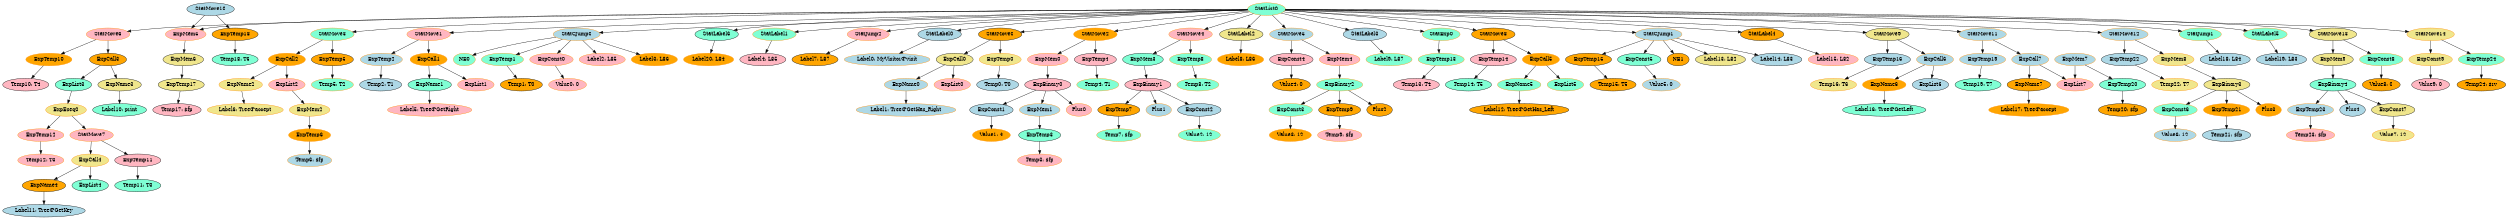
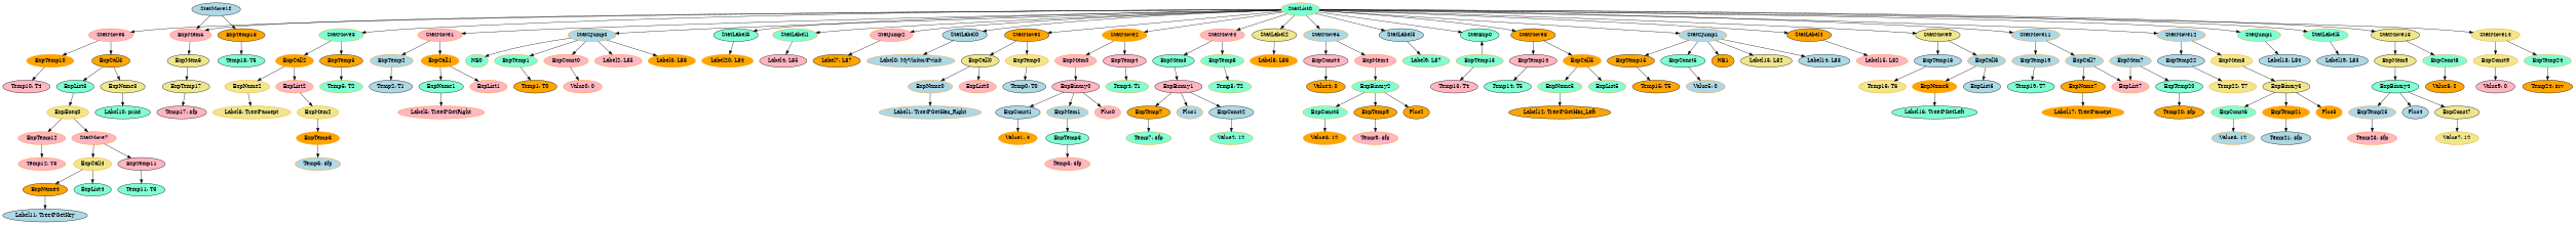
  digraph {
    ordering=out
    node [color=darkorange fillcolor=aquamarine style=filled]
    StatMove6 [fillcolor=lightpink]
    ExpTemp10 [fillcolor=orange]
    ExpCall3 [color=black fillcolor=orange]
    "Temp10: T4" [color=black fillcolor=lightpink]
    ExpList3 [color=black]
    ExpName3 [color=black fillcolor=khaki]
    ExpEseq0 [fillcolor=khaki]
    "Label10: print" [color=black]
    ExpTemp6 [fillcolor=orange]
    "Temp6: $fp" [fillcolor=lightblue]
    ExpConst4 [color=black fillcolor=lightpink]
    "Value4: 0" [color=black fillcolor=orange]
    "Value3: 12" [fillcolor=orange]
    ExpConst3
    ExpBinary2
    ExpTemp9 [color=black fillcolor=orange]
    Plus2 [color=black fillcolor=orange]
    "Temp9: $fp" [fillcolor=lightpink]
    ExpMem5 [fillcolor=lightpink]
    ExpMem6 [color=black fillcolor=khaki]
    ExpTemp17 [color=black fillcolor=khaki]
    "Temp17: $fp" [color=black fillcolor=lightpink]
    ExpMem3 [color=black]
    ExpBinary1 [color=black fillcolor=lightpink]
    ExpTemp7 [color=black fillcolor=orange]
    Plus1 [fillcolor=lightblue]
    ExpConst2 [color=black fillcolor=lightblue]
    "Temp7: $fp"
    "Value2: 12"
    ExpCall2 [fillcolor=orange]
    ExpName2 [fillcolor=khaki]
    ExpList2 [fillcolor=lightpink]
    "Label6: Tree@accept" [fillcolor=khaki]
    ExpMem2 [fillcolor=khaki]
    StatMove10 [color=black fillcolor=lightblue]
    ExpTemp18 [color=black fillcolor=orange]
    "Temp18: T6" [color=black]
    StatMove3
    ExpTemp5 [color=black fillcolor=orange]
    "Temp5: T2"
    ExpTemp22 [color=black fillcolor=lightblue]
    "Temp22: T7" [fillcolor=khaki]
    ExpName1 [color=black]
    "Label5: Tree@GetRight" [fillcolor=lightpink]
    ExpTemp15 [color=black fillcolor=orange]
    "Temp15: T5" [color=black fillcolor=orange]
    ExpConst5 [color=black]
    "Value5: 0" [fillcolor=lightblue]
    ExpConst1 [color=black fillcolor=lightblue]
    "Value1: 4" [fillcolor=orange]
    ExpTemp8
    "Temp8: T2"
    StatMove1 [fillcolor=lightpink]
    ExpTemp2 [fillcolor=lightblue]
    ExpCall1 [fillcolor=orange]
    "Temp2: T1" [color=black fillcolor=lightblue]
    ExpList1 [fillcolor=lightpink]
    StatCJump0 [fillcolor=lightblue]
    NE0
    ExpTemp1
    ExpConst0 [fillcolor=lightpink]
    "Label2: L85" [fillcolor=lightpink]
    "Label3: L86" [fillcolor=orange]
    "Temp1: T0" [color=black fillcolor=orange]
    "Value0: 0" [fillcolor=lightpink]
    StatLabel6 [color=black]
    "Label20: L84" [fillcolor=orange]
    ExpTemp12 [fillcolor=lightpink]
    "Temp12: T3" [fillcolor=lightpink]
    "Label4: L85" [color=black fillcolor=lightpink]
    StatLabel1
    ExpCall0 [color=black fillcolor=khaki]
    ExpName0 [fillcolor=lightblue]
    ExpList0 [fillcolor=lightpink]
    "Label1: Tree@GetHas_Right" [fillcolor=lightblue]
    ExpTemp0 [fillcolor=khaki]
    "Temp0: T0" [color=black fillcolor=lightblue]
    "Label12: Tree@GetHas_Left" [color=black fillcolor=orange]
    ExpName5
    ExpCall4 [fillcolor=khaki]
    ExpName4 [color=black fillcolor=orange]
    ExpList4 [color=black]
    "Label11: Tree@GetKey" [color=black fillcolor=lightblue]
    n84 [fillcolor=lightpink label=StatJump2]
    "Label7: L87" [color=black fillcolor=orange]
    ExpName7 [color=black fillcolor=orange]
    "Label17: Tree@accept" [fillcolor=orange]
    ExpMem1 [fillcolor=lightblue]
    ExpTemp3 [color=black]
    "Temp3: $fp" [fillcolor=lightpink]
    "Value6: 12" [fillcolor=lightblue]
    ExpConst6
    StatList0
    StatLabel0 [color=black fillcolor=lightblue]
    StatMove0 [color=black fillcolor=orange]
    StatMove2 [fillcolor=orange]
    StatMove4 [fillcolor=lightpink]
    StatLabel2 [color=black fillcolor=khaki]
    StatMove5 [fillcolor=lightblue]
    StatLabel3 [color=black fillcolor=lightblue]
-   StatExp0
+   StatExp0 [color=black]
    StatMove8 [color=black fillcolor=orange]
    StatCJump1 [fillcolor=lightblue]
    StatLabel4 [color=black fillcolor=orange]
    StatMove9 [color=black fillcolor=khaki]
    StatMove11 [fillcolor=lightblue]
    StatMove12 [fillcolor=lightblue]
    StatJump1
    StatLabel5
    StatMove13 [color=black fillcolor=khaki]
    StatMove14 [fillcolor=khaki]
    "Label0: MyVisitor@visit" [fillcolor=lightblue]
    ExpMem0 [fillcolor=lightpink]
    ExpTemp4 [color=black fillcolor=lightpink]
    "Label8: L86" [fillcolor=orange]
    ExpMem4 [fillcolor=lightpink]
    "Label9: L87"
    ExpTemp13
    ExpTemp14 [color=black fillcolor=lightpink]
    ExpCall5 [fillcolor=orange]
    NE1 [color=black fillcolor=orange]
    "Label13: L82" [color=black fillcolor=khaki]
    "Label14: L83" [color=black fillcolor=lightblue]
    "Label15: L82" [fillcolor=lightpink]
    ExpTemp16 [color=black fillcolor=lightblue]
    ExpCall6 [fillcolor=lightblue]
    ExpTemp19 [fillcolor=lightblue]
    ExpCall7 [fillcolor=lightblue]
    ExpMem8 [fillcolor=khaki]
    "Label18: L84" [color=black fillcolor=lightblue]
    "Label19: L83" [color=black fillcolor=lightblue]
    ExpMem9 [color=black fillcolor=khaki]
    ExpConst8
    ExpConst9 [fillcolor=khaki]
    ExpTemp24
    ExpBinary0 [color=black fillcolor=lightpink]
    "Temp4: T1"
    "Temp13: T4" [color=black fillcolor=lightpink]
    "Temp14: T5" [color=black]
    ExpList5
    "Temp16: T6" [fillcolor=khaki]
    ExpName6 [fillcolor=orange]
    ExpList6 [color=black fillcolor=lightblue]
    "Temp19: T7" [color=black]
    ExpList7 [fillcolor=lightpink]
    ExpBinary3 [color=black fillcolor=khaki]
    ExpBinary4 [color=black]
    "Value8: 0" [color=black fillcolor=orange]
    "Value9: 0" [color=black fillcolor=lightpink]
    "Temp24: $rv" [color=black fillcolor=orange]
    Plus0 [fillcolor=lightpink]
    ExpTemp23 [fillcolor=lightblue]
    Plus4 [color=black fillcolor=lightblue]
    ExpConst7 [color=black fillcolor=khaki]
    "Temp23: $fp" [fillcolor=lightpink]
    "Value7: 12" [fillcolor=khaki]
    StatMove7 [fillcolor=lightpink]
    ExpTemp11 [color=black fillcolor=lightpink]
    "Temp11: T3" [color=black]
    ExpTemp21 [fillcolor=orange]
    Plus3 [fillcolor=orange]
    "Label16: Tree@GetLeft" [color=black]
    "Temp21: $fp" [color=black fillcolor=lightblue]
    ExpMem7 [fillcolor=lightblue]
    ExpTemp20 [color=black]
    "Temp20: $fp" [color=black fillcolor=orange]
    StatMove6 -> ExpTemp10
    StatMove6 -> ExpCall3
    ExpTemp10 -> "Temp10: T4"
    ExpCall3 -> ExpList3
    ExpCall3 -> ExpName3
    ExpList3 -> ExpEseq0
    ExpName3 -> "Label10: print"
    ExpEseq0 -> ExpTemp12
    ExpEseq0 -> StatMove7
    ExpTemp6 -> "Temp6: $fp"
    ExpConst4 -> "Value4: 0"
    ExpConst3 -> "Value3: 12"
    ExpBinary2 -> ExpConst3
    ExpBinary2 -> ExpTemp9
    ExpBinary2 -> Plus2
    ExpTemp9 -> "Temp9: $fp"
    ExpMem5 -> ExpMem6
    ExpMem6 -> ExpTemp17
    ExpTemp17 -> "Temp17: $fp"
    ExpMem3 -> ExpBinary1
    ExpBinary1 -> ExpTemp7
    ExpBinary1 -> Plus1
    ExpBinary1 -> ExpConst2
    ExpTemp7 -> "Temp7: $fp"
    ExpConst2 -> "Value2: 12"
    ExpCall2 -> ExpName2
    ExpCall2 -> ExpList2
    ExpName2 -> "Label6: Tree@accept"
    ExpList2 -> ExpMem2
    ExpMem2 -> ExpTemp6
    StatMove10 -> ExpMem5
    StatMove10 -> ExpTemp18
    ExpTemp18 -> "Temp18: T6"
    StatMove3 -> ExpCall2
    StatMove3 -> ExpTemp5
    ExpTemp5 -> "Temp5: T2"
    ExpTemp22 -> "Temp22: T7"
    ExpName1 -> "Label5: Tree@GetRight"
    ExpTemp15 -> "Temp15: T5"
    ExpConst5 -> "Value5: 0"
    ExpConst1 -> "Value1: 4"
    ExpTemp8 -> "Temp8: T2"
    StatMove1 -> ExpTemp2
    StatMove1 -> ExpCall1
    ExpTemp2 -> "Temp2: T1"
    ExpCall1 -> ExpName1
    ExpCall1 -> ExpList1
    StatCJump0 -> NE0
    StatCJump0 -> ExpTemp1
    StatCJump0 -> ExpConst0
    StatCJump0 -> "Label2: L85"
    StatCJump0 -> "Label3: L86"
    ExpTemp1 -> "Temp1: T0"
    ExpConst0 -> "Value0: 0"
    StatLabel6 -> "Label20: L84"
    ExpTemp12 -> "Temp12: T3"
    StatLabel1 -> "Label4: L85"
    ExpCall0 -> ExpName0
    ExpCall0 -> ExpList0
    ExpName0 -> "Label1: Tree@GetHas_Right"
    ExpTemp0 -> "Temp0: T0"
    ExpName5 -> "Label12: Tree@GetHas_Left"
    ExpCall4 -> ExpName4
    ExpCall4 -> ExpList4
    ExpName4 -> "Label11: Tree@GetKey"
    n84 -> "Label7: L87"
    ExpName7 -> "Label17: Tree@accept"
    ExpMem1 -> ExpTemp3
    ExpTemp3 -> "Temp3: $fp"
    ExpConst6 -> "Value6: 12"
    StatList0 -> StatMove6
    StatList0 -> ExpMem5
    StatList0 -> StatMove3
    StatList0 -> StatMove1
    StatList0 -> StatCJump0
    StatList0 -> StatLabel6
    StatList0 -> StatLabel1
    StatList0 -> n84
    StatList0 -> StatLabel0
    StatList0 -> StatMove0
    StatList0 -> StatMove2
    StatList0 -> StatMove4
    StatList0 -> StatLabel2
    StatList0 -> StatMove5
    StatList0 -> StatLabel3
    StatList0 -> StatExp0
    StatList0 -> StatMove8
    StatList0 -> StatCJump1
    StatList0 -> StatLabel4
    StatList0 -> StatMove9
    StatList0 -> StatMove11
    StatList0 -> StatMove12
    StatList0 -> StatJump1
    StatList0 -> StatLabel5
    StatList0 -> StatMove13
    StatList0 -> StatMove14
    StatLabel0 -> "Label0: MyVisitor@visit"
    StatMove0 -> ExpCall0
    StatMove0 -> ExpTemp0
    StatMove2 -> ExpMem0
    StatMove2 -> ExpTemp4
    StatMove4 -> ExpMem3
    StatMove4 -> ExpTemp8
    StatLabel2 -> "Label8: L86"
    StatMove5 -> ExpConst4
    StatMove5 -> ExpMem4
    StatLabel3 -> "Label9: L87"
-   StatExp0 -> ExpTemp13
+   ExpTemp13 -> StatExp0
    StatMove8 -> ExpTemp14
    StatMove8 -> ExpCall5
    StatCJump1 -> ExpTemp15
    StatCJump1 -> ExpConst5
    StatCJump1 -> NE1
    StatCJump1 -> "Label13: L82"
    StatCJump1 -> "Label14: L83"
    StatLabel4 -> "Label15: L82"
    StatMove9 -> ExpTemp16
    StatMove9 -> ExpCall6
    StatMove11 -> ExpTemp19
    StatMove11 -> ExpCall7
    StatMove12 -> ExpTemp22
    StatMove12 -> ExpMem8
    StatJump1 -> "Label18: L84"
    StatLabel5 -> "Label19: L83"
    StatMove13 -> ExpMem9
    StatMove13 -> ExpConst8
    StatMove14 -> ExpConst9
    StatMove14 -> ExpTemp24
    ExpMem0 -> ExpBinary0
    ExpTemp4 -> "Temp4: T1"
    ExpMem4 -> ExpBinary2
    ExpTemp13 -> "Temp13: T4"
    ExpTemp14 -> "Temp14: T5"
    ExpCall5 -> ExpName5
    ExpCall5 -> ExpList5
    ExpTemp16 -> "Temp16: T6"
    ExpCall6 -> ExpName6
    ExpCall6 -> ExpList6
    ExpTemp19 -> "Temp19: T7"
    ExpCall7 -> ExpName7
    ExpCall7 -> ExpList7
    ExpMem8 -> ExpBinary3
    ExpMem9 -> ExpBinary4
    ExpConst8 -> "Value8: 0"
    ExpConst9 -> "Value9: 0"
    ExpTemp24 -> "Temp24: $rv"
    ExpBinary0 -> ExpConst1
    ExpBinary0 -> ExpMem1
    ExpBinary0 -> Plus0
    ExpName6 -> "Label16: Tree@GetLeft"
    ExpBinary3 -> ExpConst6
    ExpBinary3 -> ExpTemp21
    ExpBinary3 -> Plus3
    ExpBinary4 -> ExpTemp23
    ExpBinary4 -> Plus4
    ExpBinary4 -> ExpConst7
    ExpTemp23 -> "Temp23: $fp"
    ExpConst7 -> "Value7: 12"
    StatMove7 -> ExpCall4
    StatMove7 -> ExpTemp11
    ExpTemp11 -> "Temp11: T3"
    ExpTemp21 -> "Temp21: $fp"
    ExpMem7 -> ExpList7
    ExpMem7 -> ExpTemp20
    ExpTemp20 -> "Temp20: $fp"
  }
